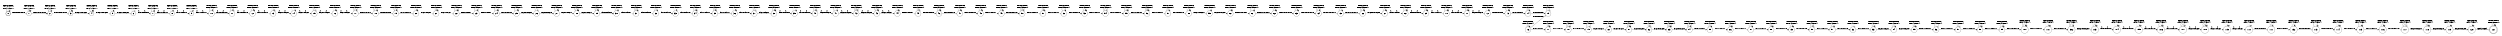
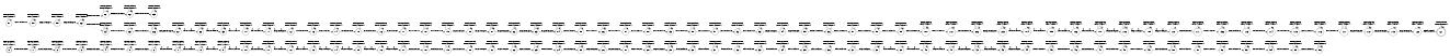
  digraph {
    nodesep=0.25
    rankdir=LR
    ranksep=0.4
    node [fontsize=14 shape=circle style=solid]
    edge [arrowhead=diamond fontsize=14 style=dotted]
    n1 [label=0 style=bold]
    n2 [label=1]
    n3 [label=2]
    n4 [label=3]
    n5 [label=4]
    n6 [label=5]
    n7 [label=6]
    n8 [label=7]
    n9 [label=8]
    n10 [label=9]
    n11 [label=10]
    n12 [label=11]
    n13 [label=12]
    n14 [label=13]
    n15 [label=14]
    n16 [label=15]
    n17 [label=16]
    n18 [label=17]
    n19 [label=18]
    n20 [label=19]
    n21 [label=20]
    n22 [label=21]
    n23 [label=22]
    n24 [label=23]
    n25 [label=24]
    n26 [label=25]
    n27 [label=26]
    n28 [label=27]
    n29 [label=28]
    n30 [label=29]
    n31 [label=30]
    n32 [label=31]
    n33 [label=32]
    n34 [label=33]
    n35 [label=34]
    n36 [label=35]
    n37 [label=36]
    n38 [label=37]
    n39 [label=38]
    n40 [label=39]
    n41 [label=40]
    n42 [label=41]
    n43 [label=42]
    n44 [label=43]
    n45 [label=44]
    n46 [label=45]
    n47 [label=46]
    n48 [label=47]
    n49 [label=48]
    n50 [label=49]
    n51 [label=50]
    n52 [label=51]
    n53 [label=52]
    n54 [label=53]
    n55 [label=54]
    n56 [label=55]
    n57 [label=56]
    n58 [label=57]
    n59 [label=58]
    n60 [label=59]
    n61 [label=60]
    n62 [label=61]
    n63 [label=62]
    n64 [label=63]
    n65 [label=64]
    n66 [label=65]
    n67 [label=66]
    n68 [label=67]
    n69 [label=68]
    n70 [label=69]
    n71 [label=70]
    n72 [label=71]
    n73 [label=72]
    n74 [label=73]
    n75 [label=74]
    n76 [label=75]
    n77 [label=76]
    n78 [label=77]
    n79 [label=78]
    n80 [label=79]
    n81 [label=80]
    n82 [label=81]
    n83 [label=82]
    n84 [label=83]
    n85 [label=84]
    n86 [label=85]
    n87 [label=86]
    n88 [label=87]
    n89 [label=88]
    n90 [label=89]
    n91 [label=90]
    n92 [label=91]
    n93 [label=92]
    n94 [label=93]
    n95 [label=94]
    n96 [label=95]
    n97 [label=96]
    n98 [label=97]
    n99 [label=98]
    n100 [label=99]
    n101 [label=100]
    n102 [label=101]
    n103 [label=502]
    n104 [label=103]
    n105 [label=104]
    n106 [label=155]
    n107 [label=106]
    n108 [label=107]
    n109 [label=108]
    n110 [label=109]
    n111 [label=110]
    n112 [label=111]
    n113 [label=152]
    n114 [label=113]
    n115 [label=114]
    n116 [label=115]
    n117 [label=116]
    n118 [label=117]
    n119 [label=118]
    n120 [label=119]
    n121 [label=120]
    n122 [label=121 shape=doublecircle]
    n1 -> n1 [arrowhead=odot label="_EOW:_EOW"]
    n1 -> n1 [label="_EOC:_EOC" style=solid]
    n1 -> n2 [arrowhead=odot label="_M-0-0:_M-0-0"]
    n2 -> n2 [label="_EOW:_EOW" style=solid]
    n2 -> n2 [arrowhead=normal label="_EOC:_EOC"]
    n2 -> n3 [label="_M-1-0:_M-1-0" style=solid]
    n3 -> n3 [arrowhead=odot label="_EOW:_EOW" style=solid]
    n3 -> n3 [arrowhead=normal label="_EOC:_EOC" style=solid]
    n3 -> n4 [arrowhead=odot label="_M-1-0:_M-1-0"]
    n4 -> n4 [arrowhead=normal label="_EOW:_EOW" style=solid]
    n4 -> n4 [label="_EOC:_EOC"]
    n4 -> n5 [arrowhead=normal label="_M-2-1:_M-2-1" style=solid]
    n5 -> n5 [label="_EOW:_EOW"]
    n5 -> n5 [arrowhead=normal label="_EOC:_EOC" style=solid]
    n5 -> n6 [arrowhead=odot label="_M-2-1:_M-2-1"]
    n6 -> n6 [label="_EOW:_EOW"]
    n6 -> n6 [arrowhead=odot label="_EOC:_EOC"]
    n6 -> n7 [arrowhead=odot label="_M-2-1:_M-2-1" style=solid]
    n7 -> n7 [arrowhead=odot label="_EOW:_EOW"]
    n7 -> n7 [arrowhead=odot label="_EOC:_EOC"]
    n7 -> n8 [arrowhead=normal label="_a-0-0:_a-0-0"]
    n8 -> n8 [arrowhead=odot label="_EOW:_EOW"]
    n8 -> n8 [label="_EOC:_EOC" style=solid]
    n8 -> n9 [arrowhead=odot label="_a-1-1:_a-1-1" style=solid]
    n9 -> n9 [arrowhead=normal label="_EOW:_EOW"]
    n9 -> n9 [arrowhead=odot label="_EOC:_EOC"]
    n9 -> n10 [label="_a-1-1:_a-1-1"]
    n10 -> n10 [arrowhead=odot label="_EOW:_EOW"]
    n10 -> n10 [arrowhead=normal label="_EOC:_EOC"]
    n10 -> n11 [arrowhead=normal label="_a-1-1:_a-1-1"]
    n11 -> n11 [label="_EOW:_EOW"]
    n11 -> n11 [arrowhead=odot label="_EOC:_EOC" style=solid]
    n11 -> n12 [arrowhead=normal label="_a-1-0:_a-1-0" style=solid]
    n12 -> n12 [label="_EOW:_EOW"]
    n12 -> n12 [arrowhead=odot label="_EOC:_EOC" style=solid]
    n12 -> n13 [arrowhead=odot label="_a-1-0:_a-1-0"]
    n13 -> n13 [arrowhead=normal label="_EOW:_EOW" style=solid]
    n13 -> n13 [arrowhead=normal label="_EOC:_EOC"]
    n13 -> n14 [arrowhead=odot label="_a-1-1:_a-1-1"]
    n14 -> n14 [label="_EOW:_EOW"]
    n14 -> n14 [arrowhead=odot label="_EOC:_EOC"]
    n14 -> n15 [label="_a-2-1:_a-2-1"]
    n15 -> n15 [arrowhead=odot label="_EOW:_EOW"]
    n15 -> n15 [arrowhead=normal label="_EOC:_EOC"]
    n15 -> n16 [arrowhead=normal label="_a-2-1:_a-2-1"]
    n16 -> n16 [arrowhead=odot label="_EOW:_EOW" style=solid]
    n16 -> n16 [arrowhead=odot label="_EOC:_EOC"]
    n16 -> n17 [arrowhead=odot label="_a-2-1:_a-2-1"]
    n17 -> n17 [label="_EOW:_EOW"]
    n17 -> n17 [arrowhead=normal label="_EOC:_EOC"]
    n17 -> n18 [label="_a-2-1:_a-2-1"]
    n18 -> n18 [arrowhead=normal label="_EOW:_EOW" style=solid]
    n18 -> n18 [arrowhead=odot label="_EOC:_EOC" style=solid]
    n18 -> n19 [arrowhead=normal label="_r-0-1:_r-0-1" style=solid]
    n19 -> n19 [arrowhead=odot label="_EOW:_EOW" style=solid]
    n19 -> n19 [label="_EOC:_EOC" style=solid]
    n19 -> n20 [arrowhead=odot label="_r-0-0:_r-0-0" style=solid]
    n20 -> n20 [label="_EOW:_EOW" style=solid]
    n20 -> n20 [arrowhead=odot label="_EOC:_EOC" style=solid]
    n20 -> n21 [arrowhead=odot label="_r-1-1:_r-1-1" style=solid]
    n21 -> n21 [arrowhead=normal label="_EOW:_EOW"]
    n21 -> n21 [label="_EOC:_EOC"]
    n21 -> n22 [arrowhead=odot label="_r-2-1:_r-2-1"]
    n22 -> n22 [label="_EOW:_EOW" style=solid]
    n22 -> n22 [arrowhead=normal label="_EOC:_EOC"]
    n22 -> n23 [arrowhead=odot label="_r-2-1:_r-2-1"]
    n23 -> n23 [label="_EOW:_EOW"]
    n23 -> n23 [label="_EOC:_EOC" style=solid]
    n23 -> n24 [arrowhead=normal label="_t-0-1:_t-0-1" style=solid]
    n24 -> n24 [label="_EOW:_EOW"]
    n24 -> n24 [arrowhead=odot label="_EOC:_EOC" style=solid]
    n24 -> n25 [arrowhead=normal label="_t-0-1:_t-0-1"]
    n25 -> n25 [label="_EOW:_EOW"]
    n25 -> n25 [arrowhead=normal label="_EOC:_EOC" style=solid]
    n25 -> n26 [arrowhead=normal label="_t-1-0:_t-1-0" style=solid]
    n26 -> n26 [arrowhead=normal label="_EOW:_EOW"]
    n26 -> n26 [arrowhead=normal label="_EOC:_EOC" style=solid]
    n26 -> n27 [arrowhead=normal label="_t-2-0:_t-2-0" style=solid]
    n27 -> n27 [arrowhead=odot label="_EOW:_EOW" style=solid]
    n27 -> n27 [arrowhead=odot label="_EOC:_EOC"]
    n27 -> n28 [arrowhead=normal label="_t-2-0:_t-2-0" style=solid]
    n28 -> n28 [arrowhead=normal label="_EOW:_EOW"]
    n28 -> n28 [arrowhead=normal label="_EOC:_EOC" style=solid]
    n28 -> n29 [arrowhead=normal label="_t-2-1:_t-2-1"]
    n29 -> n29 [label="_EOW:_EOW" style=solid]
    n29 -> n29 [label="_EOC:_EOC" style=solid]
    n29 -> n30 [label="_t-2-1:_t-2-1" style=solid]
    n30 -> n30 [arrowhead=normal label="_EOW:_EOW" style=solid]
    n30 -> n30 [arrowhead=normal label="_EOC:_EOC" style=solid]
    n30 -> n31 [label="_i-0-0:_i-0-0" style=solid]
    n31 -> n31 [arrowhead=odot label="_EOW:_EOW" style=solid]
    n31 -> n31 [label="_EOC:_EOC"]
    n31 -> n32 [arrowhead=odot label="_i-0-1:_i-0-1"]
    n32 -> n32 [arrowhead=odot label="_EOW:_EOW" style=solid]
    n32 -> n32 [label="_EOC:_EOC" style=solid]
    n32 -> n33 [arrowhead=odot label="_i-0-0:_i-0-0"]
    n33 -> n33 [arrowhead=odot label="_EOW:_EOW" style=solid]
    n33 -> n33 [arrowhead=normal label="_EOC:_EOC"]
    n33 -> n34 [label="_i-1-0:_i-1-0"]
    n34 -> n34 [arrowhead=normal label="_EOW:_EOW"]
    n34 -> n34 [arrowhead=odot label="_EOC:_EOC"]
    n34 -> n35 [arrowhead=odot label="_i-1-0:_i-1-0"]
    n35 -> n35 [label="_EOW:_EOW"]
    n35 -> n35 [arrowhead=normal label="_EOC:_EOC" style=solid]
    n35 -> n36 [label="_i-1-1:_i-1-1"]
    n36 -> n36 [label="_EOW:_EOW" style=solid]
    n36 -> n36 [arrowhead=odot label="_EOC:_EOC" style=solid]
    n36 -> n37 [arrowhead=odot label="_i-1-1:_i-1-1" style=solid]
    n37 -> n37 [arrowhead=normal label="_EOW:_EOW"]
    n37 -> n37 [arrowhead=normal label="_EOC:_EOC"]
    n37 -> n38 [label="_i-1-0:_i-1-0"]
    n38 -> n38 [arrowhead=odot label="_EOW:_EOW" style=solid]
    n38 -> n38 [arrowhead=odot label="_EOC:_EOC"]
    n38 -> n39 [arrowhead=odot label="_i-2-1:_i-2-1" style=solid]
    n39 -> n39 [label="_EOW:_EOW"]
    n39 -> n39 [label="_EOC:_EOC" style=solid]
    n39 -> n40 [arrowhead=normal label="_a-0-0:_a-0-0"]
    n40 -> n40 [arrowhead=odot label="_EOW:_EOW"]
    n40 -> n40 [arrowhead=normal label="_EOC:_EOC"]
    n40 -> n41 [label="_a-1-0:_a-1-0"]
    n41 -> n41 [label="_EOW:_EOW"]
    n41 -> n41 [arrowhead=odot label="_EOC:_EOC" style=solid]
    n41 -> n42 [arrowhead=normal label="_a-2-0:_a-2-0"]
    n42 -> n42 [arrowhead=odot label="_EOW:_EOW"]
    n42 -> n42 [arrowhead=normal label="_EOC:_EOC" style=solid]
    n42 -> n43 [arrowhead=normal label="_a-2-0:_a-2-0" style=solid]
    n43 -> n43 [arrowhead=normal label="_EOW:_EOW" style=solid]
    n43 -> n43 [arrowhead=odot label="_EOC:_EOC" style=solid]
    n43 -> n44 [label="_a-2-0:_a-2-0" style=solid]
    n44 -> n44 [arrowhead=normal label="_EOW:_EOW" style=solid]
    n44 -> n44 [arrowhead=normal label="_EOC:_EOC" style=solid]
    n44 -> n45 [arrowhead=normal label="_a-2-1:_a-2-1" style=solid]
    n45 -> n45 [label="_EOW:_EOW"]
    n45 -> n45 [arrowhead=normal label="_EOC:_EOC"]
    n45 -> n46 [arrowhead=odot label="_n-0-1:_n-0-1"]
    n46 -> n46 [arrowhead=normal label="_EOW:_EOW" style=solid]
    n46 -> n46 [arrowhead=odot label="_EOC:_EOC"]
    n46 -> n47 [arrowhead=normal label="_n-0-0:_n-0-0"]
    n47 -> n47 [arrowhead=normal label="_EOW:_EOW"]
    n47 -> n47 [label="_EOC:_EOC" style=solid]
    n47 -> n48 [arrowhead=odot label="_n-1-0:_n-1-0" style=solid]
    n48 -> n48 [label="_EOW:_EOW" style=solid]
    n48 -> n48 [arrowhead=normal label="_EOC:_EOC"]
    n48 -> n49 [label="_n-1-0:_n-1-0"]
    n49 -> n49 [arrowhead=normal label="_EOW:_EOW" style=solid]
    n49 -> n49 [arrowhead=normal label="_EOC:_EOC"]
    n49 -> n50 [arrowhead=normal label="_n-1-1:_n-1-1"]
    n50 -> n50 [arrowhead=normal label="_EOW:_EOW" style=solid]
    n50 -> n50 [arrowhead=normal label="_EOC:_EOC"]
    n50 -> n51 [label="_n-1-0:_n-1-0" style=solid]
    n51 -> n51 [arrowhead=normal label="_EOW:_EOW" style=solid]
    n51 -> n51 [arrowhead=odot label="_EOC:_EOC" style=solid]
    n51 -> n52 [arrowhead=odot label="_n-1-1:_n-1-1"]
    n52 -> n52 [label="_EOW:_EOW" style=solid]
    n52 -> n52 [arrowhead=normal label="_EOC:_EOC"]
    n52 -> n53 [arrowhead=odot label="_n-1-1:_n-1-1"]
    n53 -> n53 [arrowhead=odot label="_EOW:_EOW"]
    n53 -> n53 [label="_EOC:_EOC" style=solid]
    n53 -> n54 [label="_n-1-0:_n-1-0"]
    n54 -> n54 [label="_EOW:_EOW" style=solid]
    n54 -> n54 [label="_EOC:_EOC"]
    n54 -> n55 [arrowhead=normal label="_n-1-1:_n-1-1"]
    n55 -> n55 [arrowhead=odot label="_EOW:_EOW" style=solid]
    n55 -> n55 [arrowhead=odot label="_EOC:_EOC" style=solid]
    n55 -> n56 [label="_n-1-1:_n-1-1"]
    n56 -> n56 [label="_EOW:_EOW"]
    n56 -> n56 [arrowhead=normal label="_EOC:_EOC" style=solid]
    n56 -> n57 [label="_n-1-1:_n-1-1" style=solid]
    n57 -> n57 [label="_EOW:_EOW" style=solid]
    n57 -> n57 [arrowhead=normal label="_EOC:_EOC" style=solid]
-   n57 -> n58 [arrowhead=odot label="_n-1-1:_n-1-1"]
    n58 -> n58 [arrowhead=odot label="_EOW:_EOW" style=solid]
    n58 -> n58 [arrowhead=normal label="_EOC:_EOC"]
    n58 -> n59 [arrowhead=odot label="_n-1-0:_n-1-0"]
    n59 -> n59 [label="_EOW:_EOW" style=solid]
    n59 -> n59 [arrowhead=normal label="_EOC:_EOC"]
    n59 -> n60 [arrowhead=odot label="_n-2-1:_n-2-1"]
    n60 -> n60 [arrowhead=odot label="_EOW:_EOW"]
    n60 -> n60 [label="_EOC:_EOC"]
    n60 -> n61 [arrowhead=normal label="_n-2-0:_n-2-0"]
    n61 -> n61 [label="_EOW:_EOW"]
    n61 -> n61 [label="_EOC:_EOC"]
    n61 -> n62 [arrowhead=normal label="_M-0-1:_M-0-1"]
    n62 -> n62 [arrowhead=odot label="_EOW:_EOW"]
    n62 -> n62 [label="_EOC:_EOC" style=solid]
    n62 -> n63 [arrowhead=normal label="_M-0-1:_M-0-1" style=solid]
    n63 -> n63 [label="_EOW:_EOW" style=solid]
    n63 -> n63 [label="_EOC:_EOC"]
    n63 -> n64 [arrowhead=normal label="_M-1-0:_M-1-0"]
    n64 -> n64 [arrowhead=normal label="_EOW:_EOW" style=solid]
    n64 -> n64 [arrowhead=normal label="_EOC:_EOC"]
-   n64 -> n65 [arrowhead=normal label="_M-1-0:_M-1-0"]
+   n61 -> n65 [arrowhead=normal label="_M-1-0:_M-1-0"]
    n65 -> n65 [label="_EOW:_EOW" style=solid]
    n65 -> n65 [arrowhead=odot label="_EOC:_EOC" style=solid]
    n65 -> n66 [arrowhead=odot label="_M-1-1:_M-1-1"]
    n66 -> n66 [arrowhead=odot label="_EOW:_EOW" style=solid]
    n66 -> n66 [arrowhead=normal label="_EOC:_EOC"]
    n66 -> n67 [arrowhead=odot label="_M-1-1:_M-1-1" style=solid]
    n67 -> n67 [arrowhead=normal label="_EOW:_EOW" style=solid]
    n67 -> n67 [label="_EOC:_EOC" style=solid]
    n67 -> n68 [label="_M-2-0:_M-2-0"]
    n68 -> n68 [label="_EOW:_EOW" style=solid]
    n68 -> n68 [arrowhead=normal label="_EOC:_EOC"]
    n68 -> n69 [arrowhead=normal label="_a-0-1:_a-0-1"]
    n69 -> n69 [arrowhead=normal label="_EOW:_EOW"]
    n69 -> n69 [label="_EOC:_EOC" style=solid]
    n69 -> n70 [label="_a-0-0:_a-0-0"]
    n70 -> n70 [label="_EOW:_EOW" style=solid]
    n70 -> n70 [label="_EOC:_EOC"]
    n70 -> n71 [arrowhead=odot label="_a-1-1:_a-1-1"]
    n71 -> n71 [label="_EOW:_EOW"]
    n71 -> n71 [label="_EOC:_EOC" style=solid]
    n71 -> n72 [arrowhead=normal label="_a-1-0:_a-1-0"]
    n72 -> n72 [label="_EOW:_EOW"]
    n72 -> n72 [label="_EOC:_EOC" style=solid]
    n72 -> n73 [arrowhead=odot label="_a-2-0:_a-2-0"]
    n73 -> n73 [label="_EOW:_EOW"]
    n73 -> n73 [arrowhead=normal label="_EOC:_EOC"]
    n73 -> n74 [arrowhead=normal label="_r-0-0:_r-0-0"]
    n74 -> n74 [label="_EOW:_EOW"]
    n74 -> n74 [label="_EOC:_EOC" style=solid]
    n74 -> n75 [label="_r-0-1:_r-0-1" style=solid]
    n75 -> n75 [arrowhead=odot label="_EOW:_EOW" style=solid]
    n75 -> n75 [label="_EOC:_EOC"]
    n75 -> n76 [arrowhead=normal label="_r-0-0:_r-0-0" style=solid]
    n76 -> n76 [arrowhead=odot label="_EOW:_EOW"]
    n76 -> n76 [arrowhead=odot label="_EOC:_EOC" style=solid]
-   n77 -> n76 [arrowhead=odot label="_r-0-0:_r-0-0" style=solid]
+   n76 -> n77 [arrowhead=odot label="_r-0-0:_r-0-0" style=solid]
    n77 -> n77 [arrowhead=odot label="_EOW:_EOW" style=solid]
    n77 -> n77 [label="_EOC:_EOC"]
    n77 -> n78 [arrowhead=normal label="_r-0-1:_r-0-1" style=solid]
    n78 -> n78 [arrowhead=normal label="_EOW:_EOW" style=solid]
    n78 -> n78 [label="_EOC:_EOC"]
    n78 -> n79 [label="_r-1-1:_r-1-1"]
    n79 -> n79 [arrowhead=odot label="_EOW:_EOW" style=solid]
    n79 -> n79 [arrowhead=normal label="_EOC:_EOC" style=solid]
    n79 -> n80 [arrowhead=normal label="_r-1-0:_r-1-0"]
    n80 -> n80 [arrowhead=odot label="_EOW:_EOW"]
    n80 -> n80 [arrowhead=odot label="_EOC:_EOC" style=solid]
    n80 -> n81 [arrowhead=odot label="_r-2-1:_r-2-1"]
    n81 -> n81 [label="_EOW:_EOW"]
    n81 -> n81 [arrowhead=normal label="_EOC:_EOC"]
    n81 -> n82 [label="_r-2-1:_r-2-1"]
    n82 -> n82 [label="_EOW:_EOW" style=solid]
    n82 -> n82 [label="_EOC:_EOC" style=solid]
    n82 -> n83 [label="_r-2-0:_r-2-0" style=solid]
    n83 -> n83 [arrowhead=normal label="_EOW:_EOW" style=solid]
    n83 -> n83 [arrowhead=odot label="_EOC:_EOC"]
    n83 -> n84 [label="_r-2-0:_r-2-0" style=solid]
    n84 -> n84 [label="_EOW:_EOW" style=solid]
    n84 -> n84 [label="_EOC:_EOC" style=solid]
    n84 -> n85 [label="_r-2-0:_r-2-0" style=solid]
    n85 -> n85 [label="_EOW:_EOW" style=solid]
    n85 -> n85 [arrowhead=odot label="_EOC:_EOC" style=solid]
    n85 -> n86 [arrowhead=normal label="_s-0-1:_s-0-1" style=solid]
    n86 -> n86 [arrowhead=odot label="_EOW:_EOW" style=solid]
    n86 -> n86 [label="_EOC:_EOC"]
    n86 -> n87 [label="_s-1-1:_s-1-1"]
    n87 -> n87 [label="_EOW:_EOW" style=solid]
    n87 -> n87 [label="_EOC:_EOC"]
    n87 -> n88 [arrowhead=odot label="_s-1-1:_s-1-1"]
    n88 -> n88 [arrowhead=odot label="_EOW:_EOW" style=solid]
    n88 -> n88 [label="_EOC:_EOC"]
    n88 -> n89 [arrowhead=normal label="_s-1-1:_s-1-1" style=solid]
    n89 -> n89 [label="_EOW:_EOW" style=solid]
    n89 -> n89 [label="_EOC:_EOC"]
    n89 -> n90 [label="_s-1-0:_s-1-0"]
    n90 -> n90 [label="_EOW:_EOW" style=solid]
    n90 -> n90 [arrowhead=normal label="_EOC:_EOC"]
    n90 -> n91 [label="_s-1-0:_s-1-0"]
    n91 -> n91 [arrowhead=normal label="_EOW:_EOW"]
    n91 -> n91 [arrowhead=odot label="_EOC:_EOC" style=solid]
    n91 -> n92 [arrowhead=normal label="_s-1-1:_s-1-1" style=solid]
    n92 -> n92 [arrowhead=odot label="_EOW:_EOW" style=solid]
    n92 -> n92 [label="_EOC:_EOC"]
    n92 -> n93 [label="_s-1-0:_s-1-0" style=solid]
    n93 -> n93 [arrowhead=odot label="_EOW:_EOW"]
    n93 -> n93 [arrowhead=odot label="_EOC:_EOC"]
    n93 -> n94 [arrowhead=odot label="_s-1-0:_s-1-0" style=solid]
    n94 -> n94 [label="_EOW:_EOW" style=solid]
    n94 -> n94 [arrowhead=odot label="_EOC:_EOC"]
    n94 -> n95 [arrowhead=odot label="_s-2-1:_s-2-1" style=solid]
    n95 -> n95 [arrowhead=odot label="_EOW:_EOW" style=solid]
    n95 -> n95 [arrowhead=normal label="_EOC:_EOC"]
    n95 -> n96 [arrowhead=odot label="_s-2-0:_s-2-0"]
    n96 -> n96 [label="_EOW:_EOW" style=solid]
    n96 -> n96 [arrowhead=normal label="_EOC:_EOC"]
    n96 -> n97 [arrowhead=normal label="_m-0-1:_m-0-1" style=solid]
    n97 -> n97 [arrowhead=odot label="_EOW:_EOW"]
    n97 -> n97 [arrowhead=odot label="_EOC:_EOC" style=solid]
    n97 -> n98 [label="_m-1-1:_m-1-1" style=solid]
    n98 -> n98 [arrowhead=odot label="_EOW:_EOW" style=solid]
    n98 -> n98 [arrowhead=odot label="_EOC:_EOC"]
    n98 -> n99 [label="_m-1-1:_m-1-1" style=solid]
    n99 -> n99 [arrowhead=normal label="_EOW:_EOW"]
    n99 -> n99 [arrowhead=normal label="_EOC:_EOC" style=solid]
    n99 -> n100 [arrowhead=odot label="_m-1-1:_m-1-1" style=solid]
    n100 -> n100 [arrowhead=normal label="_EOW:_EOW"]
    n100 -> n100 [label="_EOC:_EOC" style=solid]
    n100 -> n101 [arrowhead=normal label="_m-1-0:_m-1-0" style=solid]
    n101 -> n101 [label="_EOW:_EOW" style=solid]
    n101 -> n101 [label="_EOC:_EOC" style=solid]
    n101 -> n102 [arrowhead=normal label="_m-1-1:_m-1-1"]
    n102 -> n102 [label="_EOW:_EOW"]
    n102 -> n102 [label="_EOC:_EOC"]
    n102 -> n103 [label="_m-1-0:_m-1-0" style=solid]
    n103 -> n103 [arrowhead=odot label="_EOW:_EOW" style=solid]
    n103 -> n103 [arrowhead=normal label="_EOC:_EOC" style=solid]
    n103 -> n104 [arrowhead=odot label="_m-2-0:_m-2-0"]
    n104 -> n104 [arrowhead=normal label="_EOW:_EOW" style=solid]
    n104 -> n104 [label="_EOC:_EOC"]
    n104 -> n105 [label="_a-0-0:_a-0-0"]
    n105 -> n105 [label="_EOW:_EOW"]
    n105 -> n105 [label="_EOC:_EOC"]
    n105 -> n106 [arrowhead=odot label="_a-0-0:_a-0-0"]
    n106 -> n106 [label="_EOW:_EOW"]
    n106 -> n106 [arrowhead=normal label="_EOC:_EOC"]
    n106 -> n107 [label="_a-1-0:_a-1-0" style=solid]
    n107 -> n107 [arrowhead=normal label="_EOW:_EOW"]
    n107 -> n107 [label="_EOC:_EOC" style=solid]
    n107 -> n108 [label="_a-1-0:_a-1-0" style=solid]
    n108 -> n108 [arrowhead=odot label="_EOW:_EOW" style=solid]
    n108 -> n108 [arrowhead=normal label="_EOC:_EOC" style=solid]
    n108 -> n109 [arrowhead=normal label="_a-2-0:_a-2-0"]
    n109 -> n109 [label="_EOW:_EOW" style=solid]
    n109 -> n109 [label="_EOC:_EOC" style=solid]
    n109 -> n110 [arrowhead=normal label="_a-2-1:_a-2-1"]
    n110 -> n110 [label="_EOW:_EOW"]
    n110 -> n110 [arrowhead=normal label="_EOC:_EOC"]
    n110 -> n111 [arrowhead=normal label="_a-2-1:_a-2-1"]
    n111 -> n111 [arrowhead=odot label="_EOW:_EOW"]
    n111 -> n111 [arrowhead=normal label="_EOC:_EOC"]
    n111 -> n112 [arrowhead=odot label="_n-0-0:_n-0-0" style=solid]
    n112 -> n112 [arrowhead=normal label="_EOW:_EOW" style=solid]
    n112 -> n112 [arrowhead=odot label="_EOC:_EOC"]
    n112 -> n113 [arrowhead=normal label="_n-0-1:_n-0-1"]
    n113 -> n113 [label="_EOW:_EOW" style=solid]
    n113 -> n113 [arrowhead=odot label="_EOC:_EOC"]
    n113 -> n114 [arrowhead=odot label="_n-0-0:_n-0-0" style=solid]
    n114 -> n114 [arrowhead=odot label="_EOW:_EOW"]
    n114 -> n114 [label="_EOC:_EOC" style=solid]
    n114 -> n115 [label="_n-0-0:_n-0-0"]
    n115 -> n115 [label="_EOW:_EOW"]
    n115 -> n115 [label="_EOC:_EOC"]
    n115 -> n116 [label="_n-1-0:_n-1-0"]
    n116 -> n116 [arrowhead=normal label="_EOW:_EOW"]
    n116 -> n116 [label="_EOC:_EOC" style=solid]
    n116 -> n117 [arrowhead=normal label="_n-1-1:_n-1-1" style=solid]
    n117 -> n117 [arrowhead=normal label="_EOW:_EOW" style=solid]
    n117 -> n117 [label="_EOC:_EOC"]
    n117 -> n118 [arrowhead=odot label="_n-1-0:_n-1-0"]
    n118 -> n118 [arrowhead=odot label="_EOW:_EOW" style=solid]
    n118 -> n118 [arrowhead=odot label="_EOC:_EOC" style=solid]
    n118 -> n119 [arrowhead=odot label="_n-2-0:_n-2-0"]
    n119 -> n119 [label="_EOW:_EOW" style=solid]
    n119 -> n119 [label="_EOC:_EOC"]
    n119 -> n120 [arrowhead=normal label="_n-2-0:_n-2-0" style=solid]
    n120 -> n120 [arrowhead=normal label="_EOW:_EOW"]
    n120 -> n120 [arrowhead=normal label="_EOC:_EOC"]
    n120 -> n121 [arrowhead=normal label="_n-2-0:_n-2-0" style=solid]
    n121 -> n121 [label="_EOW:_EOW"]
    n121 -> n121 [arrowhead=normal label="_EOC:_EOC"]
    n121 -> n122 [arrowhead=odot label="_EOS:_EOS" style=solid]
    n122 -> n122 [label="_EOW:_EOW" style=solid]
    n122 -> n122 [label="_EOC:_EOC"]
  }
